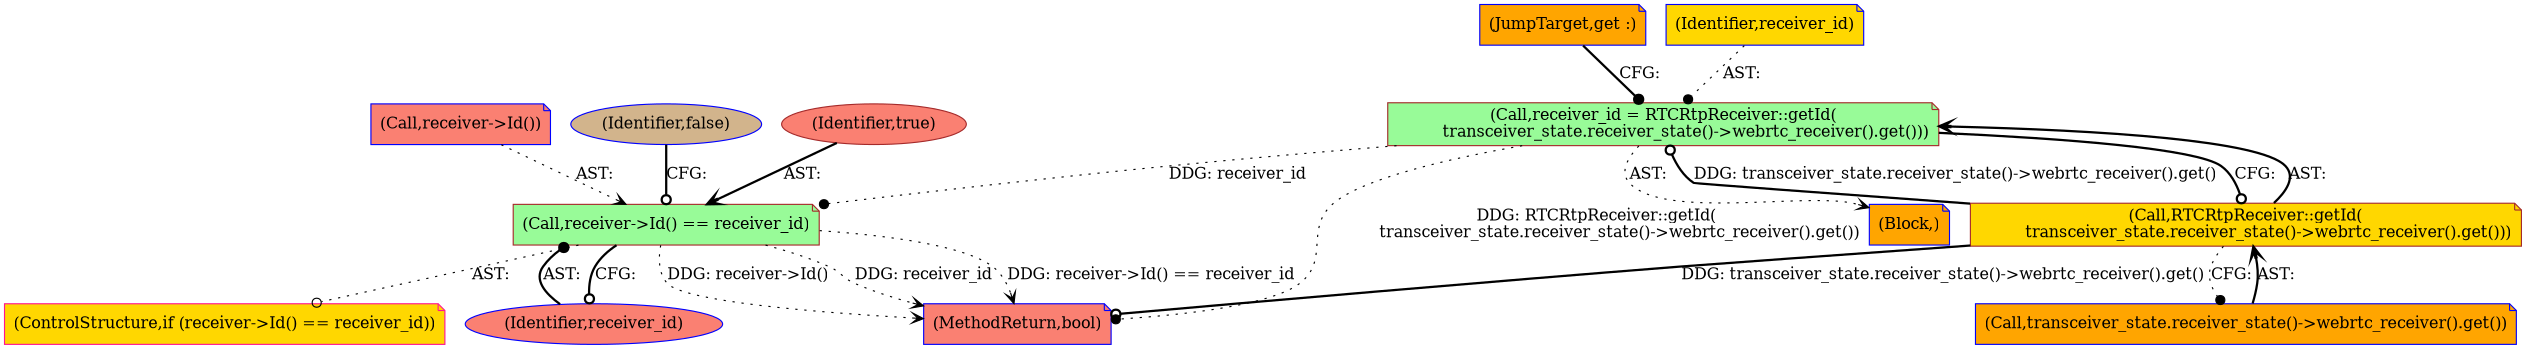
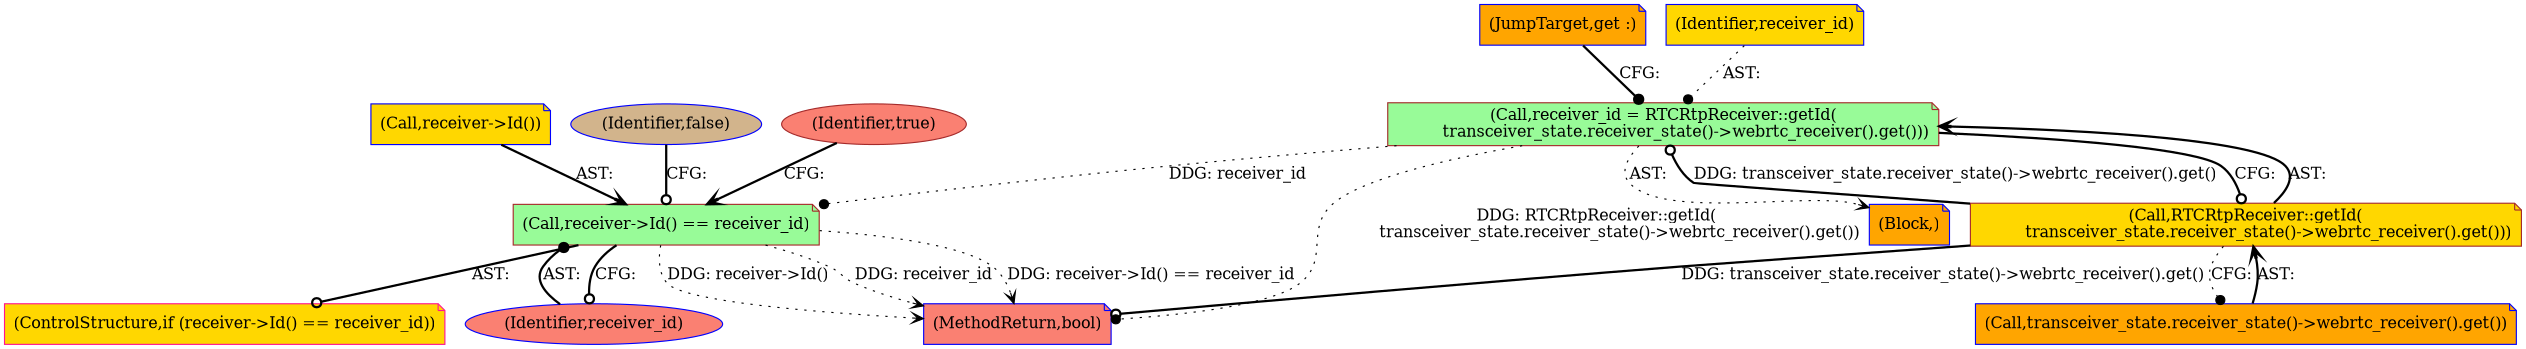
  digraph {
    node [color=blue fillcolor=salmon shape=note style=filled]
    edge [arrowhead=vee style=bold]
    n1 [color=brown fillcolor=palegreen label="(Call,receiver_id = RTCRtpReceiver::getId(\n         transceiver_state.receiver_state()->webrtc_receiver().get()))"]
    n2 [color=brown fillcolor=gold label="(Call,RTCRtpReceiver::getId(\n         transceiver_state.receiver_state()->webrtc_receiver().get()))"]
    n3 [color=brown fillcolor=palegreen label="(Call,receiver->Id() == receiver_id)"]
    n4 [label="(MethodReturn,bool)"]
    n5 [fillcolor=orange label="(Block,)"]
    n6 [fillcolor=orange label="(Call,transceiver_state.receiver_state()->webrtc_receiver().get())"]
    n7 [label="(Identifier,receiver_id)" shape=ellipse]
    n8 [color=deeppink fillcolor=gold label="(ControlStructure,if (receiver->Id() == receiver_id))"]
    n9 [fillcolor=orange label="(JumpTarget,get :)"]
-   n10 [label="(Call,receiver->Id())"]
+   n10 [fillcolor=gold label="(Call,receiver->Id())"]
    n11 [fillcolor=tan label="(Identifier,false)" shape=ellipse]
    n12 [color=brown label="(Identifier,true)" shape=ellipse]
    n13 [fillcolor=gold label="(Identifier,receiver_id)"]
    n1 -> n2 [arrowhead=odot label="CFG: "]
    n1 -> n3 [arrowhead=dot label="DDG: receiver_id" style=dotted]
    n1 -> n4 [arrowhead=dot label="DDG: RTCRtpReceiver::getId(\n         transceiver_state.receiver_state()->webrtc_receiver().get())" style=dotted]
    n1 -> n5 [label="AST: " style=dotted]
    n2 -> n1 [label="AST: "]
    n2 -> n1 [arrowhead=odot label="DDG: transceiver_state.receiver_state()->webrtc_receiver().get()"]
    n2 -> n4 [arrowhead=odot label="DDG: transceiver_state.receiver_state()->webrtc_receiver().get()"]
    n2 -> n6 [arrowhead=dot label="CFG: " style=dotted]
    n3 -> n4 [label="DDG: receiver->Id()" style=dotted]
    n3 -> n4 [label="DDG: receiver_id" style=dotted]
    n3 -> n4 [label="DDG: receiver->Id() == receiver_id" style=dotted]
    n3 -> n7 [arrowhead=odot label="CFG: "]
-   n3 -> n8 [arrowhead=odot label="AST: " style=dotted]
+   n3 -> n8 [arrowhead=odot label="AST: "]
    n6 -> n2 [label="AST: "]
    n7 -> n3 [arrowhead=dot label="AST: "]
    n9 -> n1 [arrowhead=dot label="CFG: "]
-   n10 -> n3 [label="AST: " style=dotted]
+   n10 -> n3 [label="AST: "]
    n11 -> n3 [arrowhead=odot label="CFG: "]
-   n12 -> n3 [label="AST: "]
+   n12 -> n3 [label="CFG: "]
    n13 -> n1 [arrowhead=dot label="AST: " style=dotted]
  }
